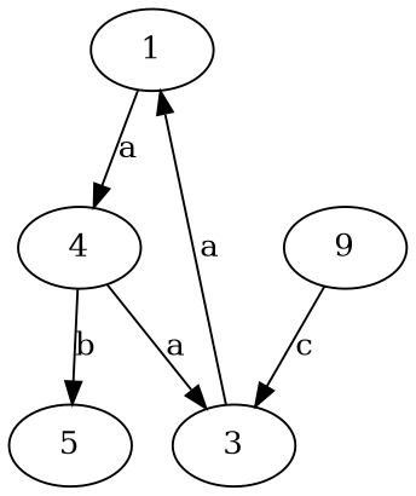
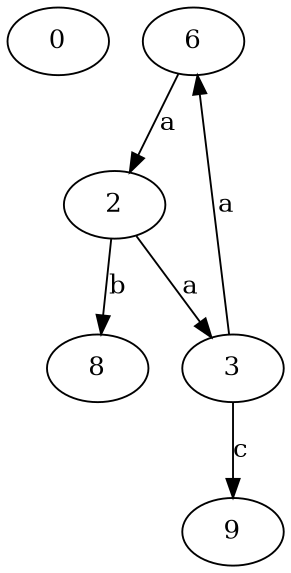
  strict digraph {
-   1
-   2 [label=4]
+   0
+   1 [label=6]
+   2
    3
-   5
+   5 [label=8]
    n6 [label=9]
    1 -> 2 [label=a]
    2 -> 3 [label=a]
    2 -> 5 [label=b]
    3 -> 1 [label=a]
-   n6 -> 3 [label=c]
+   3 -> n6 [label=c]
  }
